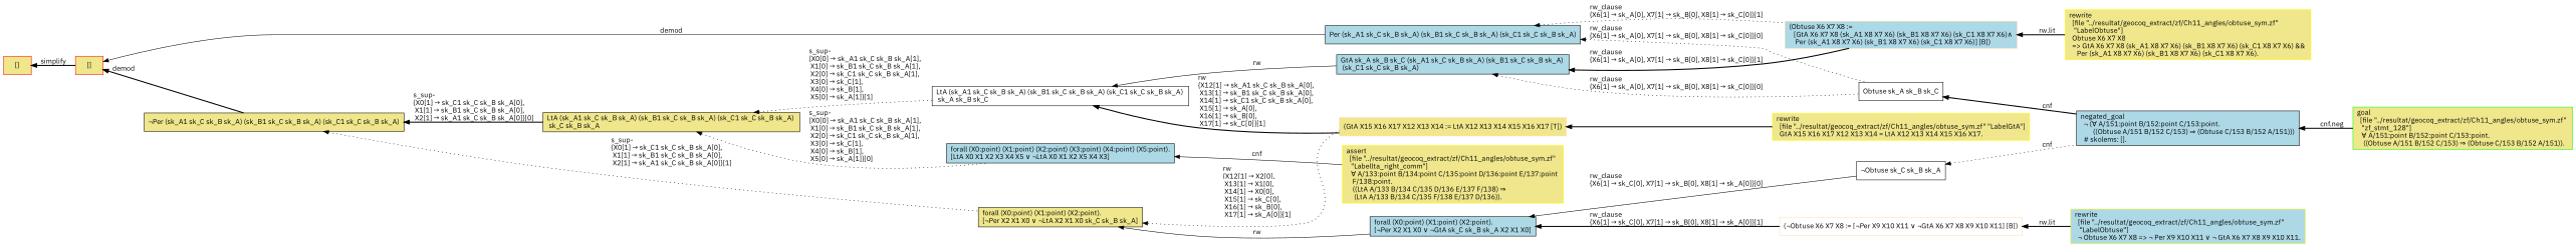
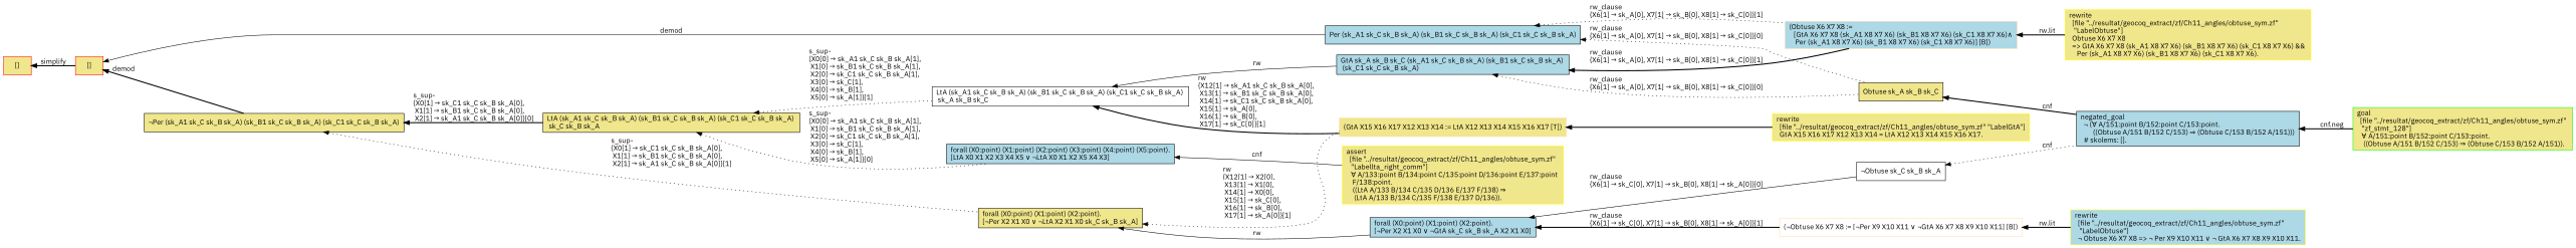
  digraph {
    rankdir=LR
    fontname="IBM Plex Sans"
    node [shape=box style=filled fillcolor=khaki fontname="IBM Plex Sans"]
    edge [dir=back style=bold fontname="IBM Plex Sans"]
    n1 [color=red label="[]"]
    n2 [color=red label="[]"]
    n3 [label="Per (sk_A1 sk_C sk_B sk_A) (sk_B1 sk_C sk_B sk_A) (sk_C1 sk_C sk_B sk_A)\l" fillcolor=lightblue]
    n4 [label="¬Per (sk_A1 sk_C sk_B sk_A) (sk_B1 sk_C sk_B sk_A) (sk_C1 sk_C sk_B sk_A)\l"]
    n5 [color=navajowhite label="(Obtuse X6 X7 X8 :=\l   [GtA X6 X7 X8 (sk_A1 X8 X7 X6) (sk_B1 X8 X7 X6) (sk_C1 X8 X7 X6)∧\l    Per (sk_A1 X8 X7 X6) (sk_B1 X8 X7 X6) (sk_C1 X8 X7 X6)] [B])\l" fillcolor=lightblue]
-   n6 [label="Obtuse sk_A sk_B sk_C\l" fillcolor=white]
+   n6 [label="Obtuse sk_A sk_B sk_C\l"]
    n7 [color=yellow label="rewrite\l  [file \"../resultat/geocoq_extract/zf/Ch11_angles/obtuse_sym.zf\" \l   \"LabelObtuse\"]\l  Obtuse X6 X7 X8\l  =\> GtA X6 X7 X8 (sk_A1 X8 X7 X6) (sk_B1 X8 X7 X6) (sk_C1 X8 X7 X6) && \l     Per (sk_A1 X8 X7 X6) (sk_B1 X8 X7 X6) (sk_C1 X8 X7 X6).\l"]
    n8 [label="negated_goal\l  ¬ (∀ A/151:point B/152:point C/153:point.\l        ((Obtuse A/151 B/152 C/153) ⇒ (Obtuse C/153 B/152 A/151)))\l  # skolems: [].\l" fillcolor=lightblue]
    n9 [color=green label="goal\l  [file \"../resultat/geocoq_extract/zf/Ch11_angles/obtuse_sym.zf\" \l   \"zf_stmt_128\"]\l  ∀ A/151:point B/152:point C/153:point.\l    ((Obtuse A/151 B/152 C/153) ⇒ (Obtuse C/153 B/152 A/151)).\l"]
    n10 [label="forall (X0:point) (X1:point) (X2:point).\l[¬Per X2 X1 X0 ∨ ¬LtA X2 X1 X0 sk_C sk_B sk_A]\l"]
    n11 [label="LtA (sk_A1 sk_C sk_B sk_A) (sk_B1 sk_C sk_B sk_A) (sk_C1 sk_C sk_B sk_A) \l sk_C sk_B sk_A\l"]
    n12 [color=navajowhite label="(GtA X15 X16 X17 X12 X13 X14 := LtA X12 X13 X14 X15 X16 X17 [T])\l"]
    n13 [label="forall (X0:point) (X1:point) (X2:point).\l[¬Per X2 X1 X0 ∨ ¬GtA sk_C sk_B sk_A X2 X1 X0]\l" fillcolor=lightblue]
    n14 [color=yellow label="rewrite\l  [file \"../resultat/geocoq_extract/zf/Ch11_angles/obtuse_sym.zf\" \"LabelGtA\"]\l  GtA X15 X16 X17 X12 X13 X14 = LtA X12 X13 X14 X15 X16 X17.\l"]
    n15 [color=navajowhite label="(¬Obtuse X6 X7 X8 := [¬Per X9 X10 X11 ∨ ¬GtA X6 X7 X8 X9 X10 X11] [B])\l" fillcolor=white]
    n16 [label="¬Obtuse sk_C sk_B sk_A\l" fillcolor=white]
    n17 [color=yellow label="rewrite\l  [file \"../resultat/geocoq_extract/zf/Ch11_angles/obtuse_sym.zf\" \l   \"LabelObtuse\"]\l  ¬ Obtuse X6 X7 X8 =\> ¬ Per X9 X10 X11 ∨ ¬ GtA X6 X7 X8 X9 X10 X11.\l" fillcolor=lightblue]
    n18 [label="forall (X0:point) (X1:point) (X2:point) (X3:point) (X4:point) (X5:point).\l[LtA X0 X1 X2 X3 X4 X5 ∨ ¬LtA X0 X1 X2 X5 X4 X3]\l" fillcolor=lightblue]
    n19 [label="LtA (sk_A1 sk_C sk_B sk_A) (sk_B1 sk_C sk_B sk_A) (sk_C1 sk_C sk_B sk_A) \l sk_A sk_B sk_C\l" fillcolor=white]
    n20 [color=yellow label="assert\l  [file \"../resultat/geocoq_extract/zf/Ch11_angles/obtuse_sym.zf\" \l   \"Labellta_right_comm\"]\l  ∀ A/133:point B/134:point C/135:point D/136:point E/137:point \l    F/138:point.\l    ((LtA A/133 B/134 C/135 D/136 E/137 F/138) ⇒\l     (LtA A/133 B/134 C/135 F/138 E/137 D/136)).\l"]
    n21 [label="GtA sk_A sk_B sk_C (sk_A1 sk_C sk_B sk_A) (sk_B1 sk_C sk_B sk_A) \l (sk_C1 sk_C sk_B sk_A)\l" fillcolor=lightblue]
    n1 -> n2 [label=simplify]
    n2 -> n3 [label=demod style=solid]
    n2 -> n4 [label=demod]
    n3 -> n5 [label="rw_clause\l\{X6[1] → sk_A[0], X7[1] → sk_B[0], X8[1] → sk_C[0]\}[1]\l" style=dotted]
    n3 -> n6 [label="rw_clause\l\{X6[1] → sk_A[0], X7[1] → sk_B[0], X8[1] → sk_C[0]\}[0]\l" style=dotted]
    n4 -> n10 [label="s_sup-\l\{X0[1] → sk_C1 sk_C sk_B sk_A[0], \l X1[1] → sk_B1 sk_C sk_B sk_A[0], \l X2[1] → sk_A1 sk_C sk_B sk_A[0]\}[1]\l" style=dotted]
    n4 -> n11 [label="s_sup-\l\{X0[1] → sk_C1 sk_C sk_B sk_A[0], \l X1[1] → sk_B1 sk_C sk_B sk_A[0], \l X2[1] → sk_A1 sk_C sk_B sk_A[0]\}[0]\l"]
    n5 -> n7 [label="rw.lit"]
    n6 -> n8 [label=cnf]
    n8 -> n9 [label="cnf.neg"]
    n10 -> n12 [label="rw\l\{X12[1] → X2[0], \l X13[1] → X1[0], \l X14[1] → X0[0], \l X15[1] → sk_C[0], \l X16[1] → sk_B[0], \l X17[1] → sk_A[0]\}[1]\l" style=dotted]
    n10 -> n13 [label=rw style=solid]
    n11 -> n18 [label="s_sup-\l\{X0[0] → sk_A1 sk_C sk_B sk_A[1], \l X1[0] → sk_B1 sk_C sk_B sk_A[1], \l X2[0] → sk_C1 sk_C sk_B sk_A[1], \l X3[0] → sk_C[1], \l X4[0] → sk_B[1], \l X5[0] → sk_A[1]\}[0]\l" style=dotted]
    n11 -> n19 [label="s_sup-\l\{X0[0] → sk_A1 sk_C sk_B sk_A[1], \l X1[0] → sk_B1 sk_C sk_B sk_A[1], \l X2[0] → sk_C1 sk_C sk_B sk_A[1], \l X3[0] → sk_C[1], \l X4[0] → sk_B[1], \l X5[0] → sk_A[1]\}[1]\l" style=dotted]
    n12 -> n14
    n13 -> n15 [label="rw_clause\l\{X6[1] → sk_C[0], X7[1] → sk_B[0], X8[1] → sk_A[0]\}[1]\l"]
    n13 -> n16 [label="rw_clause\l\{X6[1] → sk_C[0], X7[1] → sk_B[0], X8[1] → sk_A[0]\}[0]\l" style=solid]
    n15 -> n17 [label="rw.lit"]
    n16 -> n8 [label=cnf style=dotted]
    n18 -> n20 [label=cnf style=solid]
    n19 -> n12 [label="rw\l\{X12[1] → sk_A1 sk_C sk_B sk_A[0], \l X13[1] → sk_B1 sk_C sk_B sk_A[0], \l X14[1] → sk_C1 sk_C sk_B sk_A[0], \l X15[1] → sk_A[0], \l X16[1] → sk_B[0], \l X17[1] → sk_C[0]\}[1]\l"]
    n19 -> n21 [label=rw style=solid]
    n21 -> n5 [label="rw_clause\l\{X6[1] → sk_A[0], X7[1] → sk_B[0], X8[1] → sk_C[0]\}[1]\l"]
    n21 -> n6 [label="rw_clause\l\{X6[1] → sk_A[0], X7[1] → sk_B[0], X8[1] → sk_C[0]\}[0]\l" style=dotted]
  }
